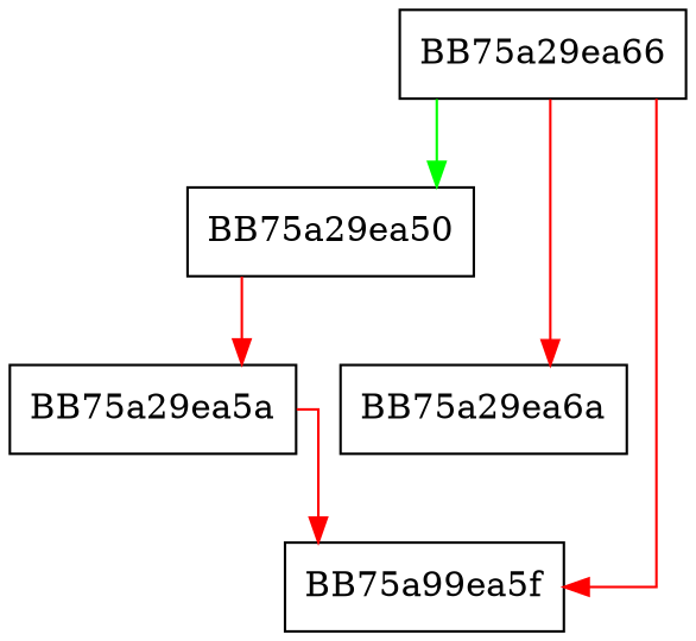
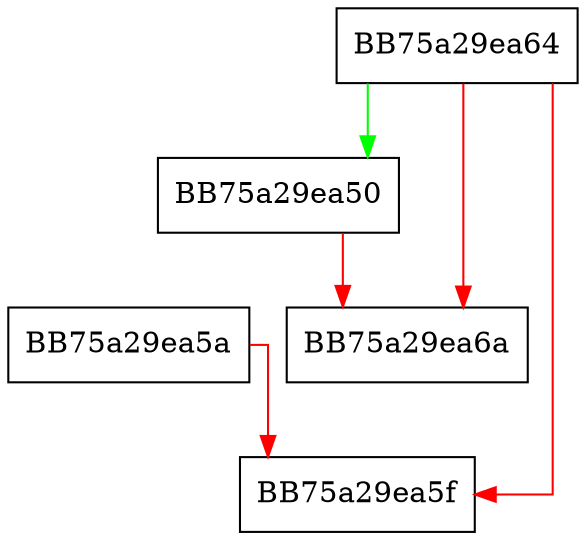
  digraph {
    splines=ortho
    node [shape=box]
    edge [color=red]
    BB75a29ea50
    BB75a29ea5a
-   BB75a29ea64 [label=BB75a29ea66]
-   BB75a29ea5f [label=BB75a99ea5f]
+   BB75a29ea64
+   BB75a29ea5f
    BB75a29ea6a
-   BB75a29ea50 -> BB75a29ea5a
+   BB75a29ea50 -> BB75a29ea6a
    BB75a29ea5a -> BB75a29ea5f
    BB75a29ea64 -> BB75a29ea50 [color=green]
    BB75a29ea64 -> BB75a29ea5f
    BB75a29ea64 -> BB75a29ea6a
  }
